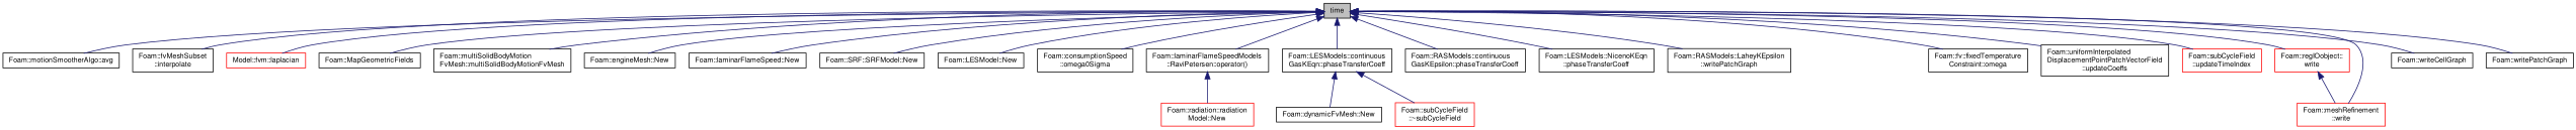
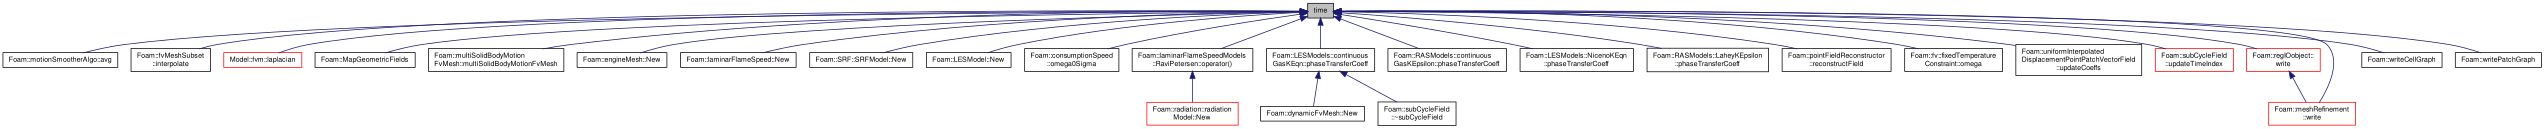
  digraph {
    rankdir=TB
    node [color=black fontname=FreeSans fontsize=10 shape=record]
    edge [color=midnightblue dir=back fontname=FreeSans fontsize=10 labelfontname=FreeSans labelfontsize=10 style=solid]
    n1 [fillcolor=grey75 fontcolor=black height=0.2 label=time style=filled width=0.4]
    n2 [height=0.2 label="Foam::motionSmootherAlgo::avg" width=0.4]
    n3 [height=0.2 label="Foam::fvMeshSubset\l::interpolate" width=0.4]
    n4 [color=red height=0.2 label="Model::fvm::laplacian" width=0.4]
    n5 [height=0.2 label="Foam::MapGeometricFields" width=0.4]
    n6 [height=0.2 label="Foam::multiSolidBodyMotion\lFvMesh::multiSolidBodyMotionFvMesh" width=0.4]
    n7 [height=0.2 label="Foam::engineMesh::New" width=0.4]
    n8 [height=0.2 label="Foam::laminarFlameSpeed::New" width=0.4]
    n9 [height=0.2 label="Foam::SRF::SRFModel::New" width=0.4]
    n10 [height=0.2 label="Foam::LESModel::New" width=0.4]
    n11 [height=0.2 label="Foam::consumptionSpeed\l::omega0Sigma" width=0.4]
    n12 [height=0.2 label="Foam::laminarFlameSpeedModels\l::RaviPetersen::operator()" width=0.4]
    n13 [height=0.2 label="Foam::LESModels::continuous\lGasKEqn::phaseTransferCoeff" width=0.4]
    n14 [height=0.2 label="Foam::RASModels::continuous\lGasKEpsilon::phaseTransferCoeff" width=0.4]
    n15 [height=0.2 label="Foam::LESModels::NicenoKEqn\l::phaseTransferCoeff" width=0.4]
-   n16 [height=0.2 label="Foam::RASModels::LaheyKEpsilon\l::writePatchGraph" width=0.4]
+   n16 [height=0.2 label="Foam::RASModels::LaheyKEpsilon\l::phaseTransferCoeff" width=0.4]
+   n17 [height=0.2 label="Foam::pointFieldReconstructor\l::reconstructField" width=0.4]
    n18 [height=0.2 label="Foam::fv::fixedTemperature\lConstraint::omega" width=0.4]
    n19 [height=0.2 label="Foam::uniformInterpolated\lDisplacementPointPatchVectorField\l::updateCoeffs" width=0.4]
    n20 [color=red height=0.2 label="Foam::subCycleField\l::updateTimeIndex" width=0.4]
    n21 [color=red height=0.2 label="Foam::regIOobject::\lwrite" width=0.4]
    n22 [color=red height=0.2 label="Foam::meshRefinement\l::write" width=0.4]
    n23 [height=0.2 label="Foam::writeCellGraph" width=0.4]
    n24 [height=0.2 label="Foam::writePatchGraph" width=0.4]
    n25 [height=0.2 label="Foam::dynamicFvMesh::New" width=0.4]
    n26 [color=red height=0.2 label="Foam::radiation::radiation\lModel::New" width=0.4]
-   n27 [color=red height=0.2 label="Foam::subCycleField\l::~subCycleField" width=0.4]
+   n27 [height=0.2 label="Foam::subCycleField\l::~subCycleField" width=0.4]
    n1 -> n2
    n1 -> n3
    n1 -> n4
    n1 -> n5
    n1 -> n6
    n1 -> n7
    n1 -> n8
    n1 -> n9
    n1 -> n10
    n1 -> n11
    n1 -> n12
    n1 -> n13
    n1 -> n14
    n1 -> n15
    n1 -> n16
+   n1 -> n17
    n1 -> n18
    n1 -> n19
    n1 -> n20
    n1 -> n21
    n1 -> n22
    n1 -> n23
    n1 -> n24
    n12 -> n26
    n13 -> n25
    n13 -> n27
    n21 -> n22
  }
